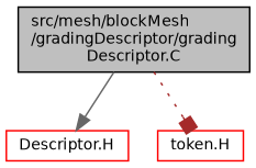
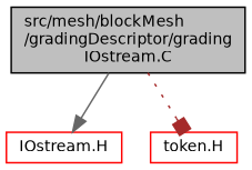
  digraph {
    node [color=red fontname=Helvetica fontsize=10 shape=record]
    edge [fontname=Helvetica fontsize=10 labelfontname=Helvetica labelfontsize=10]
-   n1 [color=black fillcolor=grey75 fontcolor=black height=0.2 label="src/mesh/blockMesh\l/gradingDescriptor/grading\lDescriptor.C" style=filled width=0.4]
-   n2 [height=0.2 label="Descriptor.H" width=0.4]
+   n1 [color=black fillcolor=grey75 fontcolor=black height=0.2 label="src/mesh/blockMesh\l/gradingDescriptor/grading\lIOstream.C" style=filled width=0.4]
+   n2 [height=0.2 label="IOstream.H" width=0.4]
    n3 [height=0.2 label="token.H" width=0.4]
    n1 -> n2 [arrowhead=normal color=gray40 style=solid]
    n1 -> n3 [arrowhead=box color=brown style=dotted]
  }
